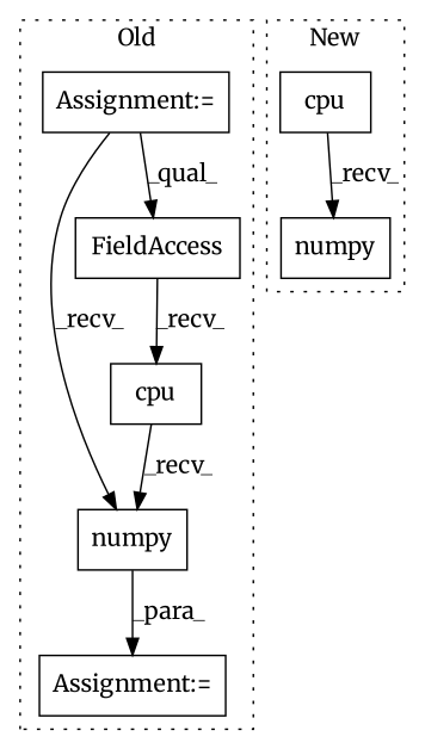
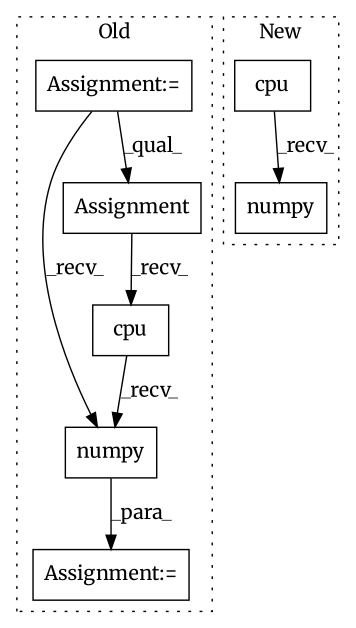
  digraph {
    fontname=Merriweather
    node [a=32 l=5 shape=box fontname=Merriweather]
    edge [fontname=Merriweather]
    n1 [label=cpu s=2718]
    n2 [a=7 l=1 label="Assignment:=" s=2706]
    n3 [l=7 label=numpy s=2724]
    n4 [a=7 label="Assignment:=" s=2574]
-   n5 [a=22 l=10 label=FieldAccess s=2707]
+   n5 [a=22 l=10 label=Assignment s=2707]
    n6 [label=cpu s=2374]
    n7 [l=7 label=numpy s=2390]
    subgraph cluster_1 {
      label=Old
      style=dotted
      n1
      n2
      n3
      n4
      n5
    }
    subgraph cluster_2 {
      label=New
      style=dotted
      n6
      n7
    }
    n1 -> n3 [label=_recv_]
    n3 -> n2 [label=_para_]
    n4 -> n3 [label=_recv_]
    n4 -> n5 [label=_qual_]
    n5 -> n1 [label=_recv_]
    n6 -> n7 [label=_recv_]
  }
